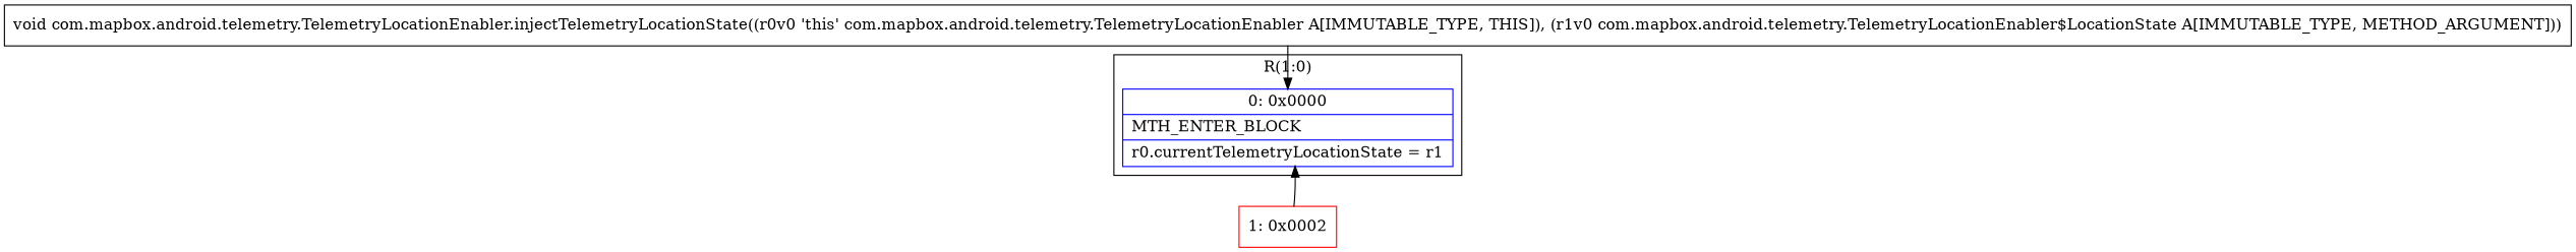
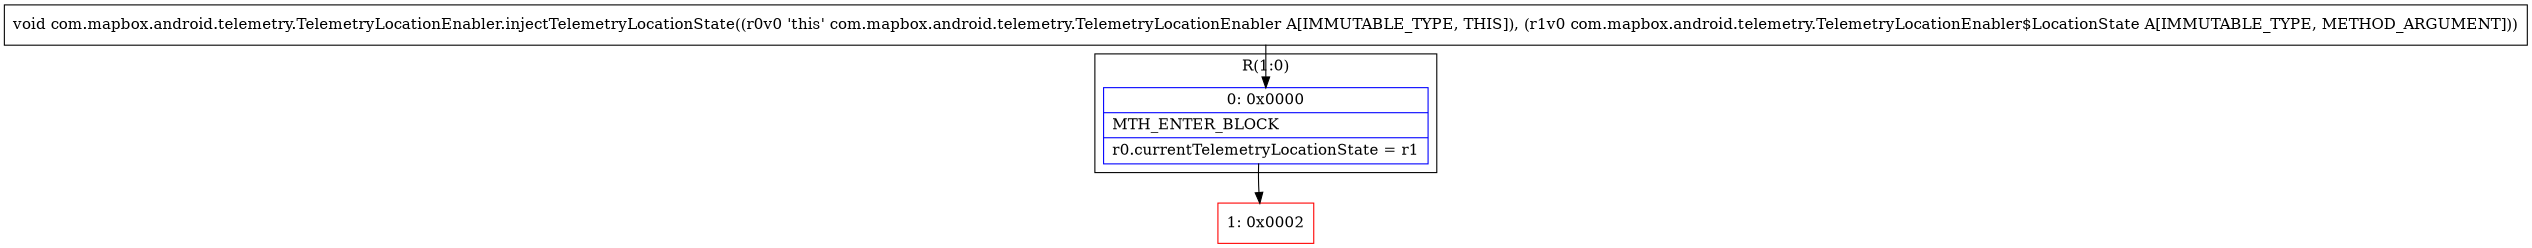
  digraph {
    node [shape=record]
    n1 [color=blue label="{0\:\ 0x0000|MTH_ENTER_BLOCK\l|r0.currentTelemetryLocationState = r1\l}"]
    n2 [color=red label="{1\:\ 0x0002}"]
    n3 [label="{void com.mapbox.android.telemetry.TelemetryLocationEnabler.injectTelemetryLocationState((r0v0 'this' com.mapbox.android.telemetry.TelemetryLocationEnabler A[IMMUTABLE_TYPE, THIS]), (r1v0 com.mapbox.android.telemetry.TelemetryLocationEnabler$LocationState A[IMMUTABLE_TYPE, METHOD_ARGUMENT])) }"]
    subgraph cluster_1 {
      label="R(1:0)"
      n1
    }
-   n2 -> n1
+   n1 -> n2
    n3 -> n1
  }
